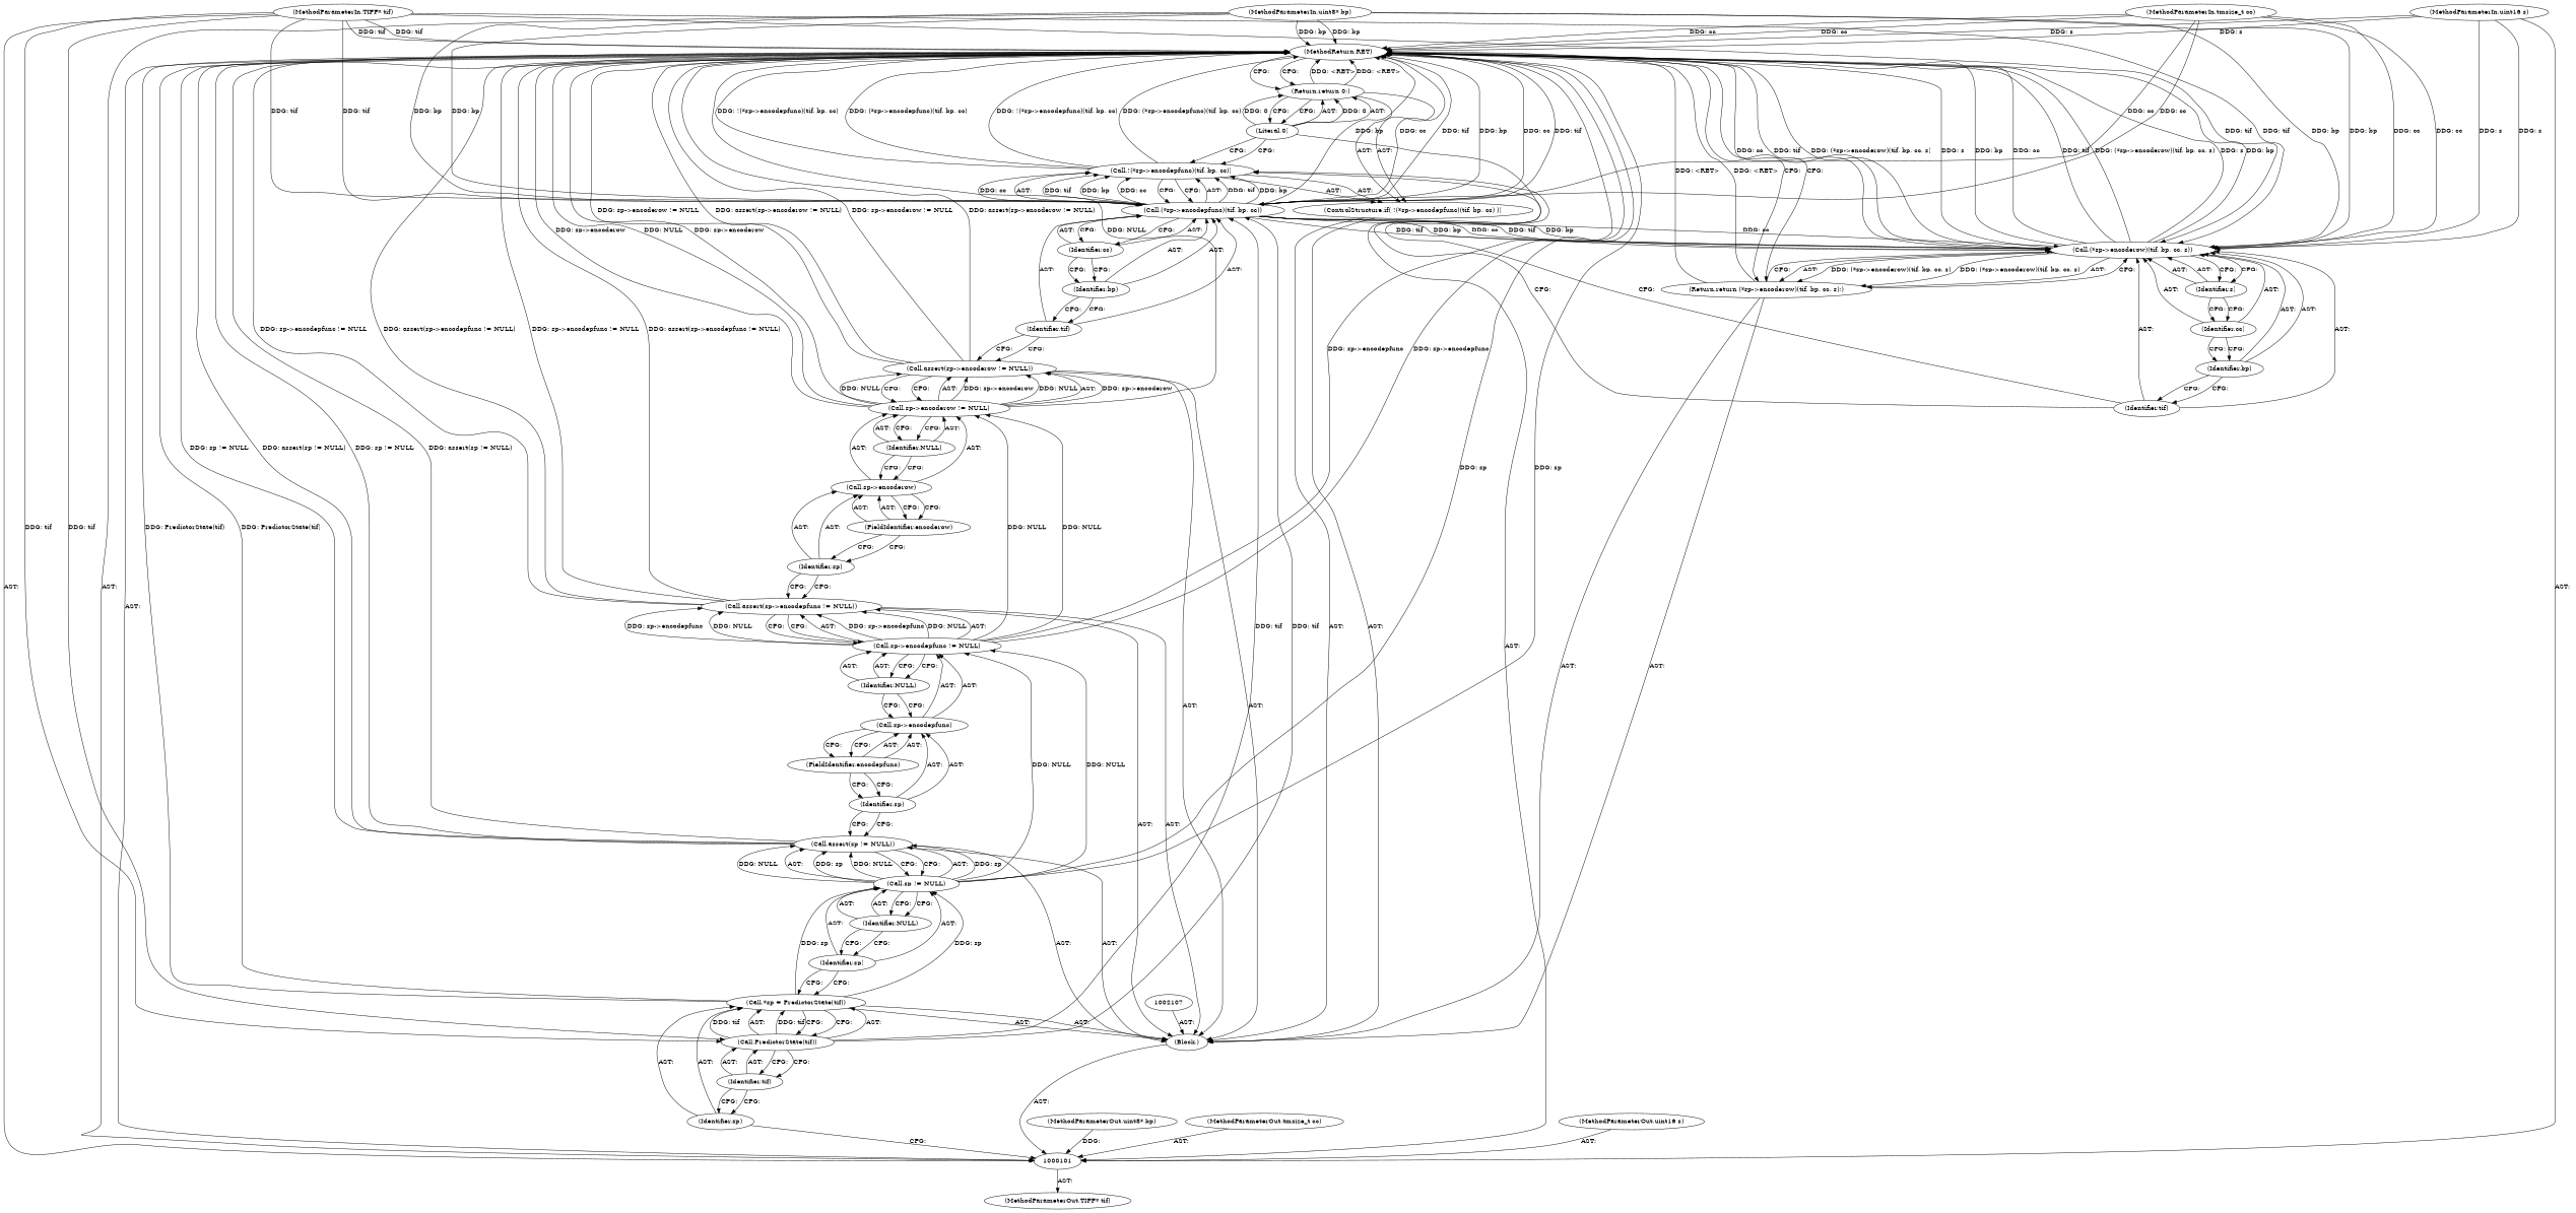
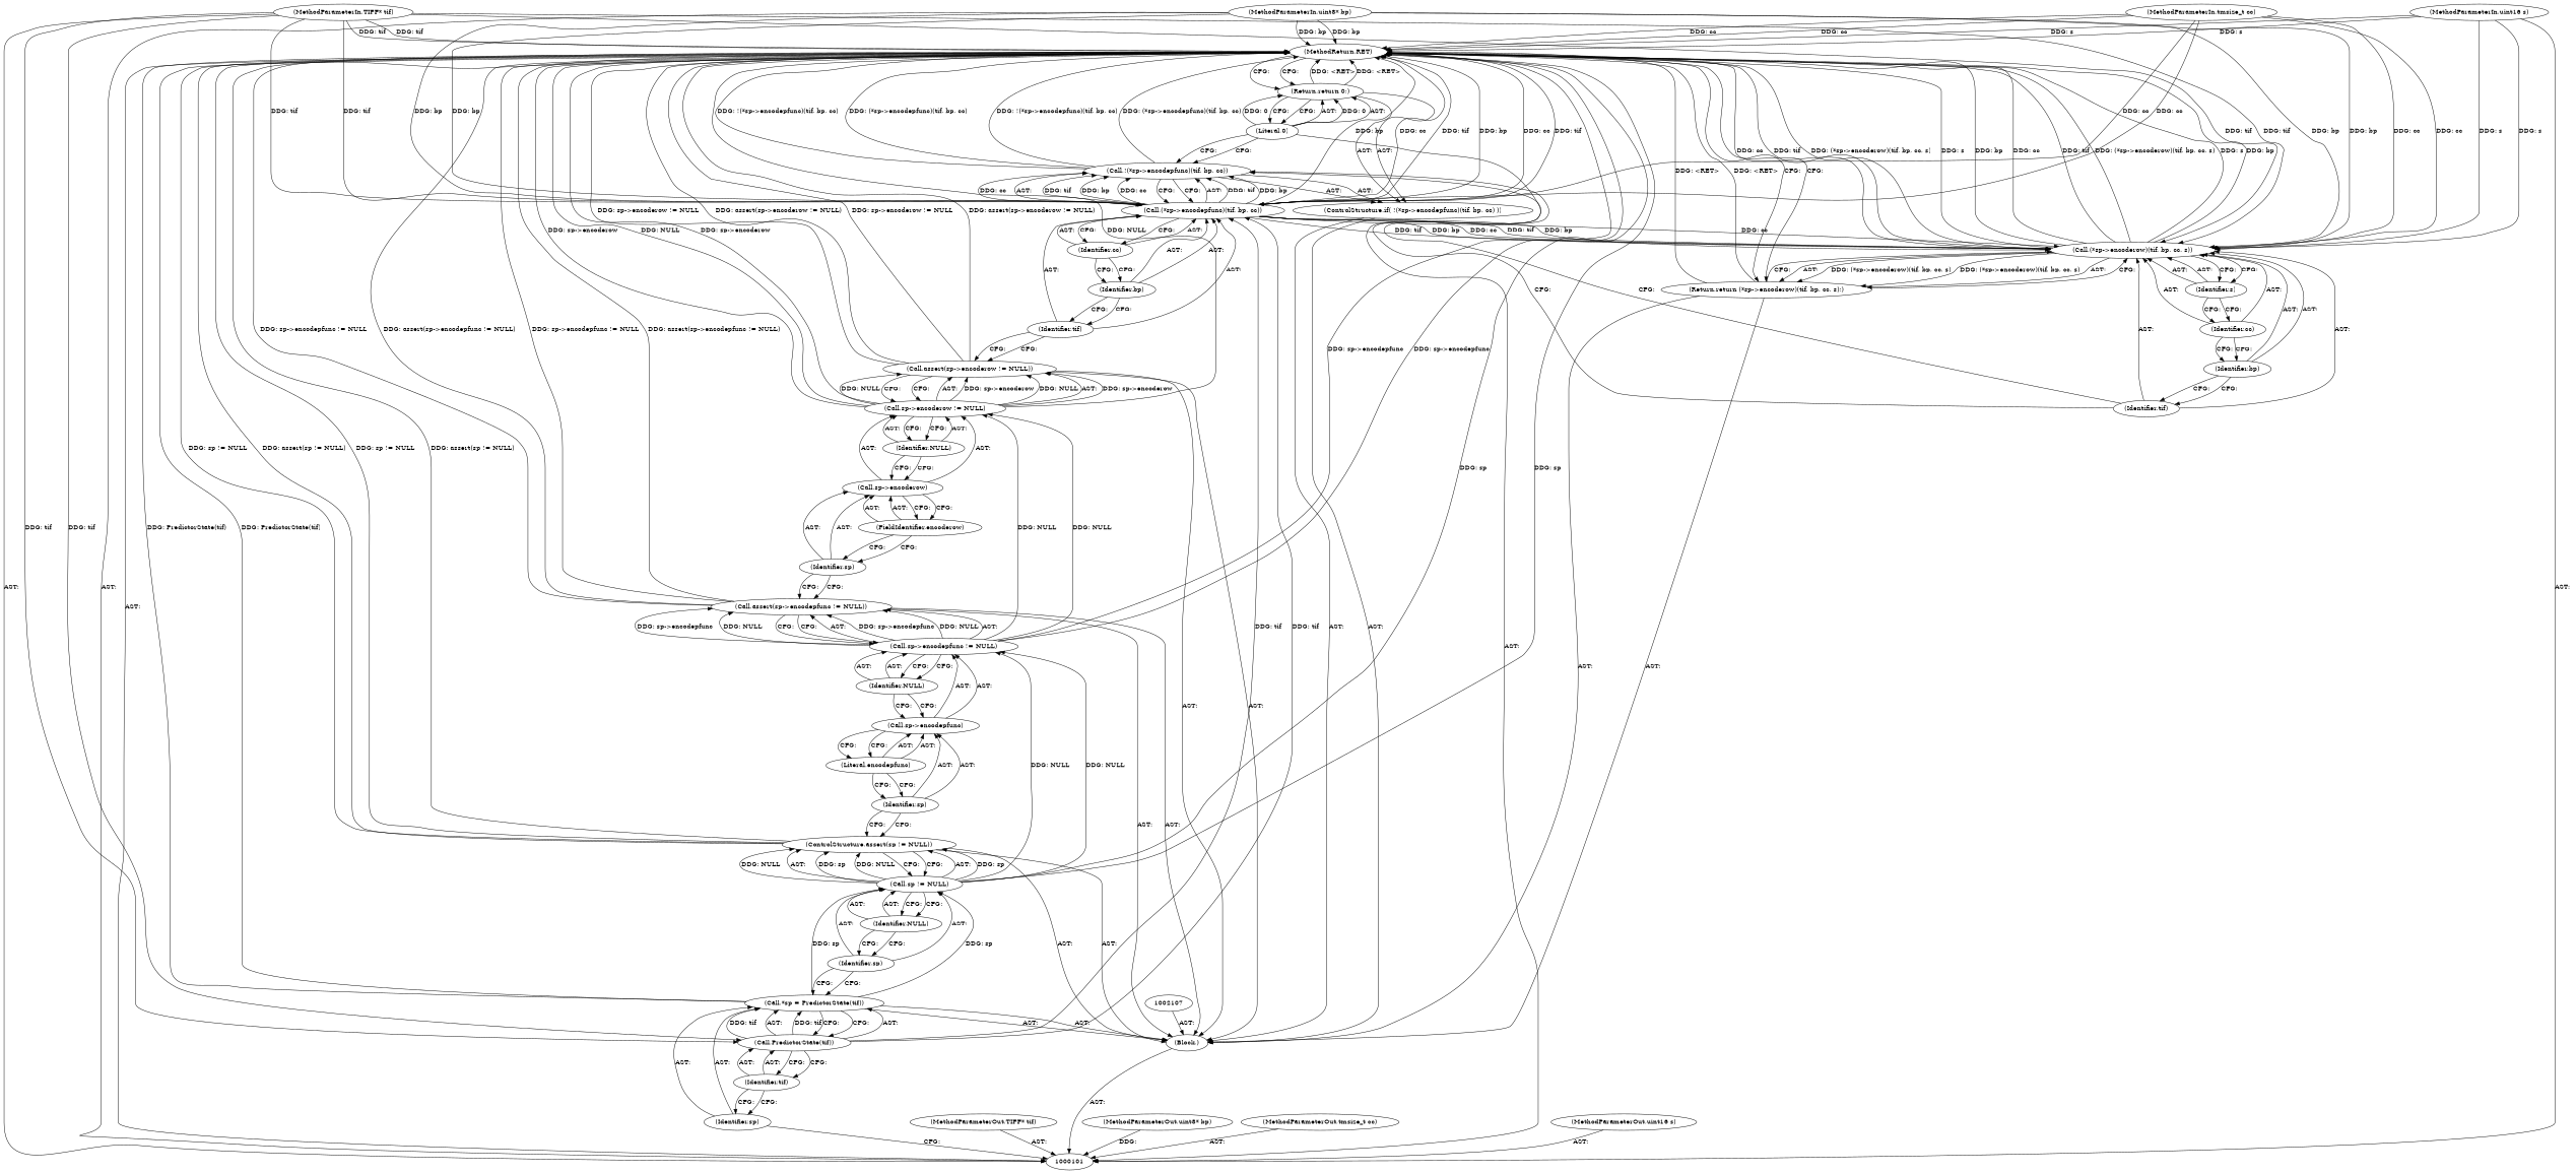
  digraph {
    n1 [label="(MethodReturn,RET)"]
    n2 [label="(Return,return 0;)"]
    n3 [label="(Return,return (*sp->encoderow)(tif, bp, cc, s);)"]
    1000101
    n5 [label="(ControlStructure,if( !(*sp->encodepfunc)(tif, bp, cc) ))"]
    n6 [label="(Literal,0)"]
    n7 [label="(Call,(*sp->encoderow)(tif, bp, cc, s))"]
    n8 [label="(Block,)"]
    n9 [label="(MethodParameterIn,TIFF* tif)"]
    n10 [label="(Call,(*sp->encodepfunc)(tif, bp, cc))"]
    n11 [label="(Call,PredictorState(tif))"]
    n12 [label="(Identifier,cc)"]
    n13 [label="(Call,!(*sp->encodepfunc)(tif, bp, cc))"]
    n14 [label="(Identifier,s)"]
    n15 [label="(Call,*sp = PredictorState(tif))"]
    n16 [label="(Identifier,tif)"]
    n17 [label="(MethodParameterOut,TIFF* tif)"]
    n18 [label="(MethodParameterIn,uint8* bp)"]
    n19 [label="(MethodParameterOut,uint8* bp)"]
    n20 [label="(MethodParameterIn,tmsize_t cc)"]
    n21 [label="(MethodParameterOut,tmsize_t cc)"]
    n22 [label="(MethodParameterIn,uint16 s)"]
    n23 [label="(MethodParameterOut,uint16 s)"]
    n24 [label="(Identifier,tif)"]
    n25 [label="(Call,assert(sp->encoderow != NULL))"]
    n26 [label="(Call,sp->encoderow != NULL)"]
    n27 [label="(Identifier,bp)"]
    n28 [label="(Identifier,tif)"]
    n29 [label="(Identifier,bp)"]
    n30 [label="(Identifier,cc)"]
    n31 [label="(Call,sp != NULL)"]
-   n32 [label="(Call,assert(sp != NULL))"]
+   n32 [label="(ControlStructure,assert(sp != NULL))"]
    n33 [label="(Identifier,NULL)"]
    n34 [label="(Call,sp->encodepfunc != NULL)"]
    n35 [label="(Identifier,sp)"]
    n36 [label="(Identifier,sp)"]
    n37 [label="(Call,assert(sp->encodepfunc != NULL))"]
    n38 [label="(Identifier,NULL)"]
-   n39 [label="(FieldIdentifier,encodepfunc)"]
+   n39 [label="(Literal,encodepfunc)"]
    n40 [label="(Call,sp->encodepfunc)"]
    n41 [label="(Identifier,sp)"]
    n42 [label="(Identifier,NULL)"]
    n43 [label="(FieldIdentifier,encoderow)"]
    n44 [label="(Call,sp->encoderow)"]
    n45 [label="(Identifier,sp)"]
    n46 [label=1002107]
    n1 -> n2 [label="CFG: "]
    n1 -> n2 [label="CFG: "]
    n1 -> n3 [label="CFG: "]
    n1 -> n3 [label="CFG: "]
    n1 -> 1000101 [label="AST: "]
    n2 -> n1 [label="DDG: <RET>"]
    n2 -> n1 [label="DDG: <RET>"]
    n2 -> n5 [label="AST: "]
    n2 -> n5 [label="AST: "]
    n2 -> n6 [label="CFG: "]
    n2 -> n6 [label="CFG: "]
    n3 -> n1 [label="DDG: <RET>"]
    n3 -> n1 [label="DDG: <RET>"]
    n3 -> n7 [label="CFG: "]
    n3 -> n7 [label="CFG: "]
    n3 -> n8 [label="AST: "]
    n3 -> n8 [label="AST: "]
    n5 -> n8 [label="AST: "]
    n5 -> n8 [label="AST: "]
    n6 -> n2 [label="AST: "]
    n6 -> n2 [label="DDG: 0"]
    n6 -> n2 [label="AST: "]
    n6 -> n2 [label="DDG: 0"]
    n6 -> 1000101 [label="AST: "]
    n6 -> n13 [label="CFG: "]
    n6 -> n13 [label="CFG: "]
    n7 -> n1 [label="DDG: cc"]
    n7 -> n1 [label="DDG: tif"]
    n7 -> n1 [label="DDG: (*sp->encoderow)(tif, bp, cc, s)"]
    n7 -> n1 [label="DDG: s"]
    n7 -> n1 [label="DDG: bp"]
    n7 -> n1 [label="DDG: cc"]
    n7 -> n1 [label="DDG: tif"]
    n7 -> n1 [label="DDG: (*sp->encoderow)(tif, bp, cc, s)"]
    n7 -> n1 [label="DDG: s"]
    n7 -> n1 [label="DDG: bp"]
    n7 -> n3 [label="AST: "]
    n7 -> n3 [label="DDG: (*sp->encoderow)(tif, bp, cc, s)"]
    n7 -> n3 [label="AST: "]
    n7 -> n3 [label="DDG: (*sp->encoderow)(tif, bp, cc, s)"]
    n7 -> n14 [label="CFG: "]
    n7 -> n14 [label="CFG: "]
    n8 -> 1000101 [label="AST: "]
    n9 -> n1 [label="DDG: tif"]
    n9 -> n1 [label="DDG: tif"]
    n9 -> 1000101 [label="AST: "]
    n9 -> n7 [label="DDG: tif"]
    n9 -> n7 [label="DDG: tif"]
    n9 -> n10 [label="DDG: tif"]
    n9 -> n10 [label="DDG: tif"]
    n9 -> n11 [label="DDG: tif"]
    n9 -> n11 [label="DDG: tif"]
    n10 -> n1 [label="DDG: bp"]
    n10 -> n1 [label="DDG: cc"]
    n10 -> n1 [label="DDG: tif"]
    n10 -> n1 [label="DDG: bp"]
    n10 -> n1 [label="DDG: cc"]
    n10 -> n1 [label="DDG: tif"]
    n10 -> n7 [label="DDG: tif"]
    n10 -> n7 [label="DDG: bp"]
    n10 -> n7 [label="DDG: cc"]
    n10 -> n7 [label="DDG: tif"]
    n10 -> n7 [label="DDG: bp"]
    n10 -> n7 [label="DDG: cc"]
    n10 -> n12 [label="CFG: "]
    n10 -> n12 [label="CFG: "]
    n10 -> n13 [label="AST: "]
    n10 -> n13 [label="DDG: tif"]
    n10 -> n13 [label="DDG: bp"]
    n10 -> n13 [label="DDG: cc"]
    n10 -> n13 [label="AST: "]
    n10 -> n13 [label="DDG: tif"]
    n10 -> n13 [label="DDG: bp"]
    n10 -> n13 [label="DDG: cc"]
    n11 -> n10 [label="DDG: tif"]
    n11 -> n10 [label="DDG: tif"]
    n11 -> n15 [label="AST: "]
    n11 -> n15 [label="DDG: tif"]
    n11 -> n15 [label="AST: "]
    n11 -> n15 [label="DDG: tif"]
    n11 -> n16 [label="CFG: "]
    n11 -> n16 [label="CFG: "]
    n12 -> n10 [label="AST: "]
    n12 -> n10 [label="AST: "]
    n12 -> n27 [label="CFG: "]
    n12 -> n27 [label="CFG: "]
    n13 -> n1 [label="DDG: (*sp->encodepfunc)(tif, bp, cc)"]
    n13 -> n1 [label="DDG: !(*sp->encodepfunc)(tif, bp, cc)"]
    n13 -> n1 [label="DDG: (*sp->encodepfunc)(tif, bp, cc)"]
    n13 -> n1 [label="DDG: !(*sp->encodepfunc)(tif, bp, cc)"]
    n13 -> n5 [label="AST: "]
    n13 -> n5 [label="AST: "]
    n13 -> n10 [label="CFG: "]
    n13 -> n10 [label="CFG: "]
    n14 -> n7 [label="AST: "]
    n14 -> n7 [label="AST: "]
    n14 -> n30 [label="CFG: "]
    n14 -> n30 [label="CFG: "]
    n15 -> n1 [label="DDG: PredictorState(tif)"]
    n15 -> n1 [label="DDG: PredictorState(tif)"]
    n15 -> n8 [label="AST: "]
    n15 -> n8 [label="AST: "]
    n15 -> n11 [label="CFG: "]
    n15 -> n11 [label="CFG: "]
    n15 -> n31 [label="DDG: sp"]
    n15 -> n31 [label="DDG: sp"]
    n16 -> n11 [label="AST: "]
    n16 -> n11 [label="AST: "]
    n16 -> n35 [label="CFG: "]
    n16 -> n35 [label="CFG: "]
-   1000101 -> n17 [label="AST: "]
+   n17 -> 1000101 [label="AST: "]
    n18 -> n1 [label="DDG: bp"]
    n18 -> n1 [label="DDG: bp"]
    n18 -> 1000101 [label="AST: "]
    n18 -> n7 [label="DDG: bp"]
    n18 -> n7 [label="DDG: bp"]
    n18 -> n10 [label="DDG: bp"]
    n18 -> n10 [label="DDG: bp"]
    n19 -> 1000101 [label="DDG: "]
    n20 -> n1 [label="DDG: cc"]
    n20 -> n1 [label="DDG: cc"]
    n20 -> n7 [label="DDG: cc"]
    n20 -> n7 [label="DDG: cc"]
    n20 -> n10 [label="DDG: cc"]
    n20 -> n10 [label="DDG: cc"]
    n21 -> 1000101 [label="AST: "]
    n22 -> n1 [label="DDG: s"]
    n22 -> n1 [label="DDG: s"]
    n22 -> 1000101 [label="AST: "]
    n22 -> n7 [label="DDG: s"]
    n22 -> n7 [label="DDG: s"]
    n23 -> 1000101 [label="AST: "]
    n24 -> n10 [label="AST: "]
    n24 -> n10 [label="AST: "]
    n24 -> n25 [label="CFG: "]
    n24 -> n25 [label="CFG: "]
    n25 -> n1 [label="DDG: assert(sp->encoderow != NULL)"]
    n25 -> n1 [label="DDG: sp->encoderow != NULL"]
    n25 -> n1 [label="DDG: assert(sp->encoderow != NULL)"]
    n25 -> n1 [label="DDG: sp->encoderow != NULL"]
    n25 -> n8 [label="AST: "]
    n25 -> n8 [label="AST: "]
    n25 -> n26 [label="CFG: "]
    n25 -> n26 [label="CFG: "]
    n26 -> n1 [label="DDG: NULL"]
    n26 -> n1 [label="DDG: sp->encoderow"]
    n26 -> n1 [label="DDG: NULL"]
    n26 -> n1 [label="DDG: sp->encoderow"]
    n26 -> n25 [label="AST: "]
    n26 -> n25 [label="DDG: sp->encoderow"]
    n26 -> n25 [label="DDG: NULL"]
    n26 -> n25 [label="AST: "]
    n26 -> n25 [label="DDG: sp->encoderow"]
    n26 -> n25 [label="DDG: NULL"]
    n26 -> n42 [label="CFG: "]
    n26 -> n42 [label="CFG: "]
    n27 -> n10 [label="AST: "]
    n27 -> n10 [label="AST: "]
    n27 -> n24 [label="CFG: "]
    n27 -> n24 [label="CFG: "]
    n28 -> n7 [label="AST: "]
    n28 -> n7 [label="AST: "]
    n28 -> n13 [label="CFG: "]
    n28 -> n13 [label="CFG: "]
    n29 -> n7 [label="AST: "]
    n29 -> n7 [label="AST: "]
    n29 -> n28 [label="CFG: "]
    n29 -> n28 [label="CFG: "]
    n30 -> n7 [label="AST: "]
    n30 -> n7 [label="AST: "]
    n30 -> n29 [label="CFG: "]
    n30 -> n29 [label="CFG: "]
    n31 -> n1 [label="DDG: sp"]
    n31 -> n1 [label="DDG: sp"]
    n31 -> n32 [label="AST: "]
    n31 -> n32 [label="DDG: sp"]
    n31 -> n32 [label="DDG: NULL"]
    n31 -> n32 [label="AST: "]
    n31 -> n32 [label="DDG: sp"]
    n31 -> n32 [label="DDG: NULL"]
    n31 -> n33 [label="CFG: "]
    n31 -> n33 [label="CFG: "]
    n31 -> n34 [label="DDG: NULL"]
    n31 -> n34 [label="DDG: NULL"]
    n32 -> n1 [label="DDG: assert(sp != NULL)"]
    n32 -> n1 [label="DDG: sp != NULL"]
    n32 -> n1 [label="DDG: assert(sp != NULL)"]
    n32 -> n1 [label="DDG: sp != NULL"]
    n32 -> n8 [label="AST: "]
    n32 -> n8 [label="AST: "]
    n32 -> n31 [label="CFG: "]
    n32 -> n31 [label="CFG: "]
    n33 -> n31 [label="AST: "]
    n33 -> n31 [label="AST: "]
    n33 -> n36 [label="CFG: "]
    n33 -> n36 [label="CFG: "]
    n34 -> n1 [label="DDG: sp->encodepfunc"]
    n34 -> n1 [label="DDG: sp->encodepfunc"]
    n34 -> n26 [label="DDG: NULL"]
    n34 -> n26 [label="DDG: NULL"]
    n34 -> n37 [label="AST: "]
    n34 -> n37 [label="DDG: sp->encodepfunc"]
    n34 -> n37 [label="DDG: NULL"]
    n34 -> n37 [label="AST: "]
    n34 -> n37 [label="DDG: sp->encodepfunc"]
    n34 -> n37 [label="DDG: NULL"]
    n34 -> n38 [label="CFG: "]
    n34 -> n38 [label="CFG: "]
    n35 -> 1000101 [label="CFG: "]
    n35 -> n15 [label="AST: "]
    n35 -> n15 [label="AST: "]
    n36 -> n15 [label="CFG: "]
    n36 -> n15 [label="CFG: "]
    n36 -> n31 [label="AST: "]
    n36 -> n31 [label="AST: "]
    n37 -> n1 [label="DDG: sp->encodepfunc != NULL"]
    n37 -> n1 [label="DDG: assert(sp->encodepfunc != NULL)"]
    n37 -> n1 [label="DDG: sp->encodepfunc != NULL"]
    n37 -> n1 [label="DDG: assert(sp->encodepfunc != NULL)"]
    n37 -> n8 [label="AST: "]
    n37 -> n8 [label="AST: "]
    n37 -> n34 [label="CFG: "]
    n37 -> n34 [label="CFG: "]
    n38 -> n34 [label="AST: "]
    n38 -> n34 [label="AST: "]
    n38 -> n40 [label="CFG: "]
    n38 -> n40 [label="CFG: "]
    n39 -> n40 [label="AST: "]
    n39 -> n40 [label="AST: "]
    n39 -> n41 [label="CFG: "]
    n39 -> n41 [label="CFG: "]
    n40 -> n34 [label="AST: "]
    n40 -> n34 [label="AST: "]
    n40 -> n39 [label="CFG: "]
    n40 -> n39 [label="CFG: "]
    n41 -> n32 [label="CFG: "]
    n41 -> n32 [label="CFG: "]
    n41 -> n40 [label="AST: "]
    n41 -> n40 [label="AST: "]
    n42 -> n26 [label="AST: "]
    n42 -> n26 [label="AST: "]
    n42 -> n44 [label="CFG: "]
    n42 -> n44 [label="CFG: "]
    n43 -> n44 [label="AST: "]
    n43 -> n44 [label="AST: "]
    n43 -> n45 [label="CFG: "]
    n43 -> n45 [label="CFG: "]
    n44 -> n26 [label="AST: "]
    n44 -> n26 [label="AST: "]
    n44 -> n43 [label="CFG: "]
    n44 -> n43 [label="CFG: "]
    n45 -> n37 [label="CFG: "]
    n45 -> n37 [label="CFG: "]
    n45 -> n44 [label="AST: "]
    n45 -> n44 [label="AST: "]
    n46 -> n8 [label="AST: "]
  }
